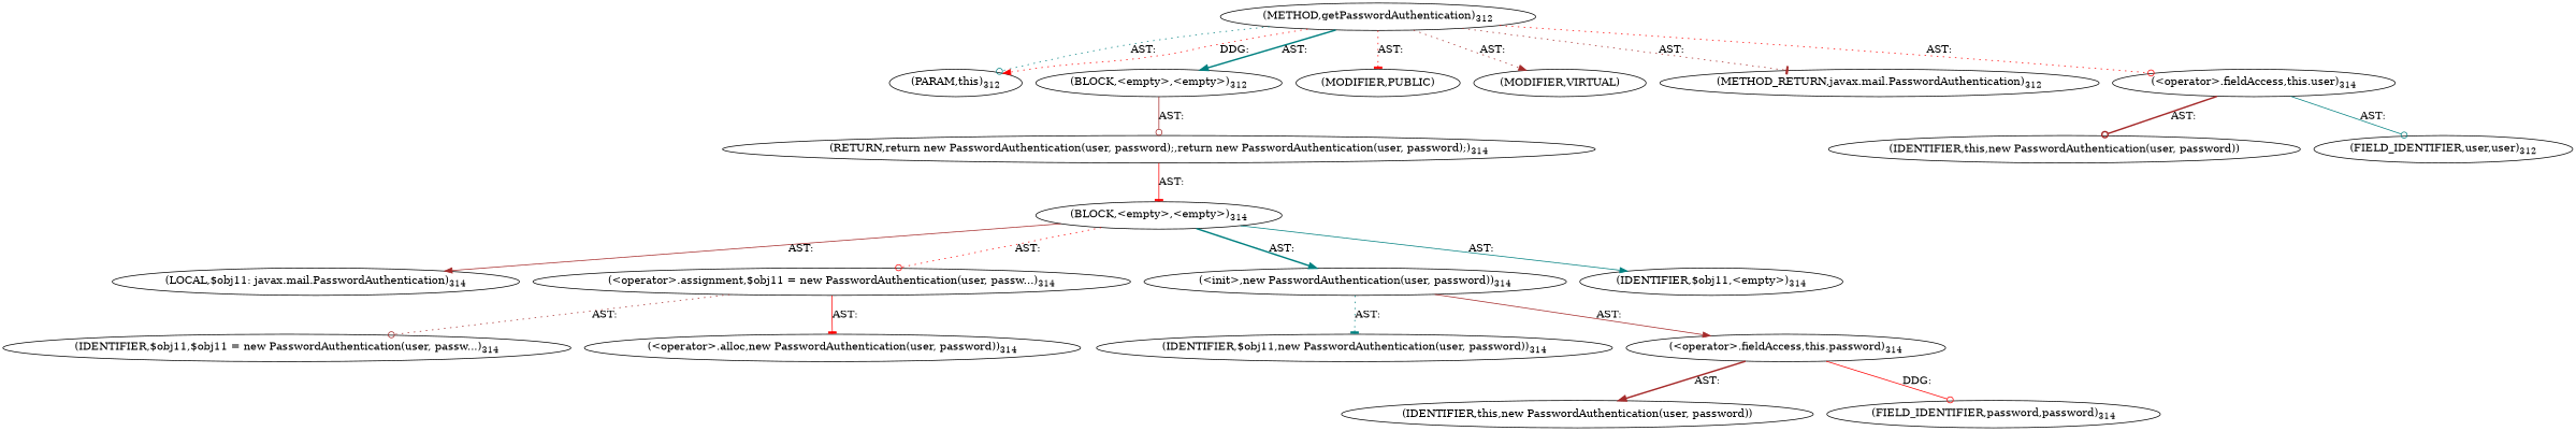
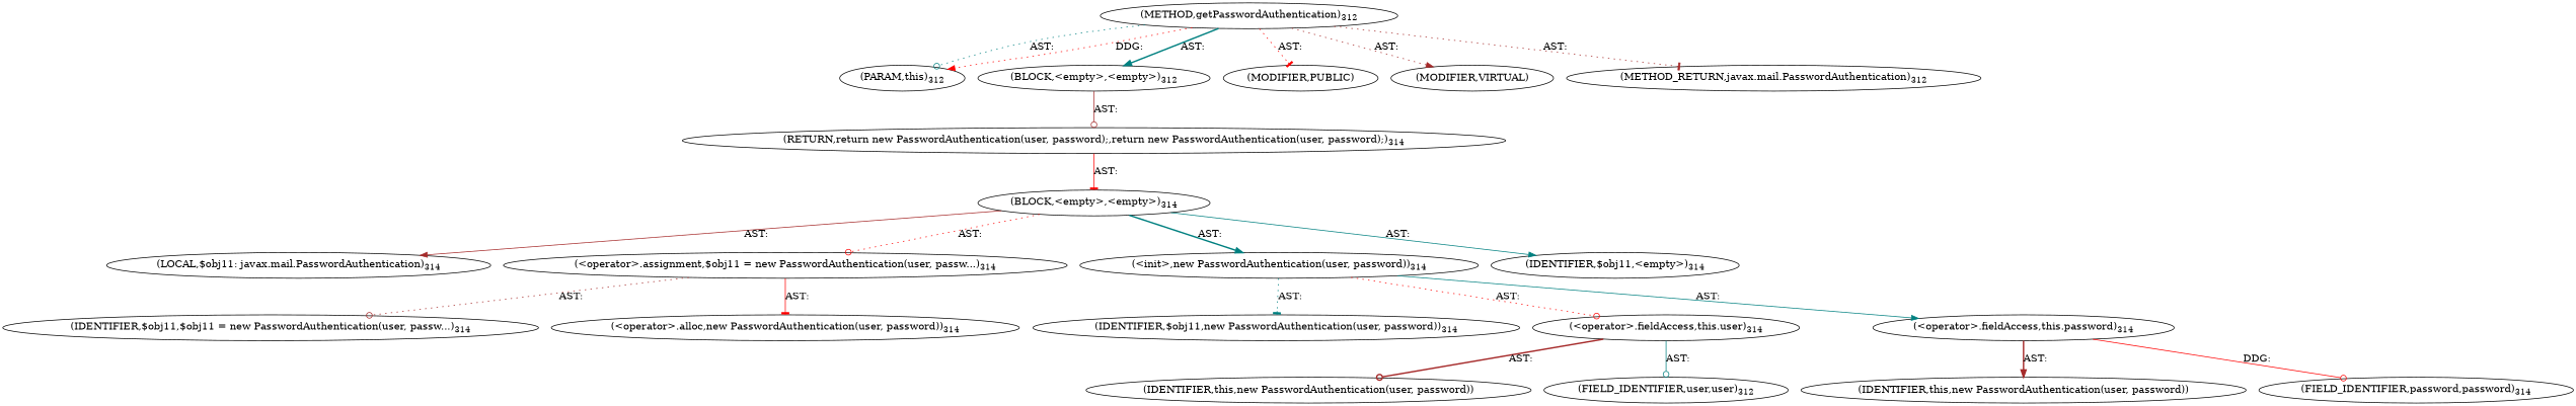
  digraph {
    edge [arrowhead=odot color=teal style=dotted]
    n1 [label=<(METHOD,getPasswordAuthentication)<SUB>312</SUB>>]
    n2 [label=<(PARAM,this)<SUB>312</SUB>>]
    n3 [label=<(BLOCK,&lt;empty&gt;,&lt;empty&gt;)<SUB>312</SUB>>]
    n4 [label=<(MODIFIER,PUBLIC)>]
    n5 [label=<(MODIFIER,VIRTUAL)>]
    n6 [label=<(METHOD_RETURN,javax.mail.PasswordAuthentication)<SUB>312</SUB>>]
    n7 [label=<(RETURN,return new PasswordAuthentication(user, password);,return new PasswordAuthentication(user, password);)<SUB>314</SUB>>]
    n8 [label=<(BLOCK,&lt;empty&gt;,&lt;empty&gt;)<SUB>314</SUB>>]
    n9 [label=<(LOCAL,$obj11: javax.mail.PasswordAuthentication)<SUB>314</SUB>>]
    n10 [label=<(&lt;operator&gt;.assignment,$obj11 = new PasswordAuthentication(user, passw...)<SUB>314</SUB>>]
    n11 [label=<(&lt;init&gt;,new PasswordAuthentication(user, password))<SUB>314</SUB>>]
    n12 [label=<(IDENTIFIER,$obj11,&lt;empty&gt;)<SUB>314</SUB>>]
    n13 [label=<(IDENTIFIER,$obj11,$obj11 = new PasswordAuthentication(user, passw...)<SUB>314</SUB>>]
    n14 [label=<(&lt;operator&gt;.alloc,new PasswordAuthentication(user, password))<SUB>314</SUB>>]
    n15 [label=<(IDENTIFIER,$obj11,new PasswordAuthentication(user, password))<SUB>314</SUB>>]
    n16 [label=<(&lt;operator&gt;.fieldAccess,this.user)<SUB>314</SUB>>]
    n17 [label=<(&lt;operator&gt;.fieldAccess,this.password)<SUB>314</SUB>>]
    n18 [label=<(IDENTIFIER,this,new PasswordAuthentication(user, password))>]
    n19 [label=<(FIELD_IDENTIFIER,user,user)<SUB>312</SUB>>]
    n20 [label=<(IDENTIFIER,this,new PasswordAuthentication(user, password))>]
    n21 [label=<(FIELD_IDENTIFIER,password,password)<SUB>314</SUB>>]
    n1 -> n2 [label="AST: "]
    n1 -> n2 [arrowhead=normal color=red label="DDG: "]
    n1 -> n3 [arrowhead=normal label="AST: " style=bold]
    n1 -> n4 [arrowhead=tee color=red label="AST: "]
    n1 -> n5 [arrowhead=normal color=brown label="AST: "]
    n1 -> n6 [arrowhead=tee color=brown label="AST: "]
    n3 -> n7 [color=brown label="AST: " style=solid]
    n7 -> n8 [arrowhead=tee color=red label="AST: " style=solid]
    n8 -> n9 [arrowhead=normal color=brown label="AST: " style=solid]
    n8 -> n10 [color=red label="AST: "]
    n8 -> n11 [arrowhead=normal label="AST: " style=bold]
    n8 -> n12 [arrowhead=normal label="AST: " style=solid]
    n10 -> n13 [color=brown label="AST: "]
    n10 -> n14 [arrowhead=tee color=red label="AST: " style=solid]
    n11 -> n15 [arrowhead=tee label="AST: "]
-   n1 -> n16 [color=red label="AST: "]
-   n11 -> n17 [arrowhead=normal color=brown label="AST: " style=solid]
+   n11 -> n16 [color=red label="AST: "]
+   n11 -> n17 [arrowhead=normal label="AST: " style=solid]
    n16 -> n18 [color=brown label="AST: " style=bold]
    n16 -> n19 [label="AST: " style=solid]
    n17 -> n20 [arrowhead=normal color=brown label="AST: " style=bold]
    n17 -> n21 [color=red label="DDG: " style=solid]
  }
